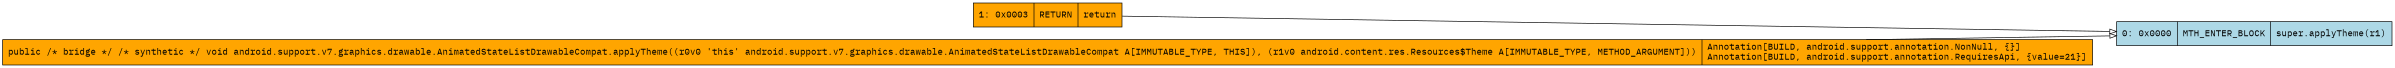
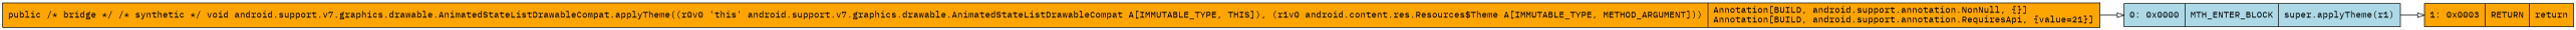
  digraph {
    rankdir=LR
    fontname="IBM Plex Mono"
    node [shape=record style=filled fillcolor=orange fontname="IBM Plex Mono"]
    edge [arrowhead=onormal fontname="IBM Plex Mono"]
    n1 [label="{0\:\ 0x0000|MTH_ENTER_BLOCK\l|super.applyTheme(r1)\l}" fillcolor=lightblue]
    n2 [label="{1\:\ 0x0003|RETURN\l|return\l}"]
    n3 [label="{public \/* bridge *\/ \/* synthetic *\/ void android.support.v7.graphics.drawable.AnimatedStateListDrawableCompat.applyTheme((r0v0 'this' android.support.v7.graphics.drawable.AnimatedStateListDrawableCompat A[IMMUTABLE_TYPE, THIS]), (r1v0 android.content.res.Resources$Theme A[IMMUTABLE_TYPE, METHOD_ARGUMENT]))  | Annotation[BUILD, android.support.annotation.NonNull, \{\}]\lAnnotation[BUILD, android.support.annotation.RequiresApi, \{value=21\}]\l}"]
-   n2 -> n1
+   n1 -> n2
    n3 -> n1
  }
